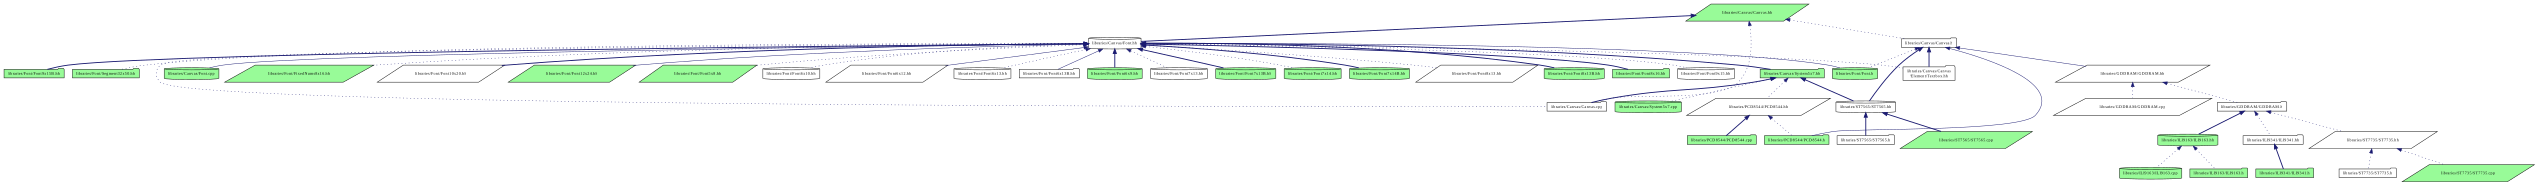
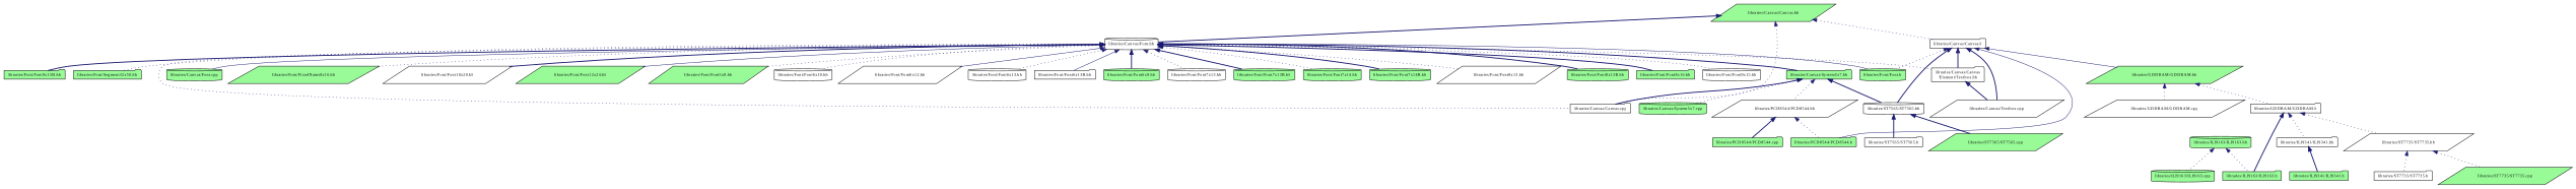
  digraph {
    fontname="Liberation Serif"
    node [color=black fillcolor=palegreen fontname="Liberation Serif" fontsize=10 shape=cylinder style=filled]
    edge [color=midnightblue dir=back fontname="Liberation Serif" fontsize=10 labelfontname=Helvetica labelfontsize=10 style=dotted]
    n1 [fontcolor=black height=0.2 label="libraries/Canvas/Canvas.hh" shape=parallelogram width=0.4]
    n2 [fillcolor=white height=0.2 label="libraries/Canvas/Font.hh" width=0.4]
    n3 [fillcolor=white height=0.2 label="libraries/Canvas/Canvas.cpp" shape=folder width=0.4]
    n4 [fillcolor=white height=0.2 label="libraries/Canvas/Canvas.h" shape=folder width=0.4]
    n5 [fillcolor=white height=0.2 label="libraries/Canvas/Canvas\l/Element/Textbox.hh" shape=folder width=0.4]
    n6 [height=0.2 label="libraries/Canvas/System5x7.hh" shape=folder width=0.4]
    n7 [height=0.2 label="libraries/Canvas/Font.cpp" width=0.4]
    n8 [height=0.2 label="libraries/Font/FixedNums8x16.hh" shape=parallelogram width=0.4]
    n9 [height=0.2 label="libraries/Font/Font.h" width=0.4]
    n10 [fillcolor=white height=0.2 label="libraries/Font/Font10x20.hh" shape=parallelogram width=0.4]
    n11 [height=0.2 label="libraries/Font/Font12x24.hh" shape=parallelogram width=0.4]
    n12 [height=0.2 label="libraries/Font/Font5x8.hh" shape=parallelogram width=0.4]
    n13 [fillcolor=white height=0.2 label="libraries/Font/Font6x10.hh" width=0.4]
    n14 [fillcolor=white height=0.2 label="libraries/Font/Font6x12.hh" shape=parallelogram width=0.4]
    n15 [fillcolor=white height=0.2 label="libraries/Font/Font6x13.hh" width=0.4]
    n16 [fillcolor=white height=0.2 label="libraries/Font/Font6x13B.hh" shape=folder width=0.4]
    n17 [height=0.2 label="libraries/Font/Font6x9.hh" width=0.4]
    n18 [fillcolor=white height=0.2 label="libraries/Font/Font7x13.hh" width=0.4]
    n19 [height=0.2 label="libraries/Font/Font7x13B.hh" width=0.4]
    n20 [height=0.2 label="libraries/Font/Font7x14.hh" width=0.4]
    n21 [height=0.2 label="libraries/Font/Font7x14B.hh" width=0.4]
    n22 [fillcolor=white height=0.2 label="libraries/Font/Font8x13.hh" shape=parallelogram width=0.4]
    n23 [height=0.2 label="libraries/Font/Font8x13B.hh" width=0.4]
    n24 [height=0.2 label="libraries/Font/Font8x16.hh" shape=folder width=0.4]
    n25 [fillcolor=white height=0.2 label="libraries/Font/Font9x15.hh" width=0.4]
    n26 [height=0.2 label="libraries/Font/Font9x15B.hh" shape=folder width=0.4]
    n27 [height=0.2 label="libraries/Font/Segment32x50.hh" shape=folder width=0.4]
+   n28 [fillcolor=white height=0.2 label="libraries/Canvas/Textbox.cpp" shape=parallelogram width=0.4]
    n29 [fillcolor=white height=0.2 label="libraries/ST7565/ST7565.hh" width=0.4]
    n30 [height=0.2 label="libraries/PCD8544/PCD8544.h" shape=folder width=0.4]
-   n31 [fillcolor=white height=0.2 label="libraries/GDDRAM/GDDRAM.hh" shape=parallelogram width=0.4]
+   n31 [height=0.2 label="libraries/GDDRAM/GDDRAM.hh" shape=parallelogram width=0.4]
    n32 [height=0.2 label="libraries/Canvas/System5x7.cpp" width=0.4]
    n33 [fillcolor=white height=0.2 label="libraries/PCD8544/PCD8544.hh" shape=parallelogram width=0.4]
    n34 [height=0.2 label="libraries/PCD8544/PCD8544.cpp" shape=folder width=0.4]
    n35 [height=0.2 label="libraries/ST7565/ST7565.cpp" shape=parallelogram width=0.4]
    n36 [fillcolor=white height=0.2 label="libraries/ST7565/ST7565.h" shape=folder width=0.4]
    n37 [fillcolor=white height=0.2 label="libraries/GDDRAM/GDDRAM.cpp" shape=parallelogram width=0.4]
    n38 [fillcolor=white height=0.2 label="libraries/GDDRAM/GDDRAM.h" shape=folder width=0.4]
    n39 [height=0.2 label="libraries/ILI9163/ILI9163.hh" width=0.4]
    n40 [fillcolor=white height=0.2 label="libraries/ILI9341/ILI9341.hh" shape=folder width=0.4]
    n41 [fillcolor=white height=0.2 label="libraries/ST7735/ST7735.hh" shape=parallelogram width=0.4]
    n42 [height=0.2 label="libraries/ILI9163/ILI9163.cpp" width=0.4]
    n43 [height=0.2 label="libraries/ILI9163/ILI9163.h" shape=folder width=0.4]
    n44 [height=0.2 label="libraries/ILI9341/ILI9341.h" shape=folder width=0.4]
    n45 [height=0.2 label="libraries/ST7735/ST7735.cpp" shape=parallelogram width=0.4]
    n46 [fillcolor=white height=0.2 label="libraries/ST7735/ST7735.h" shape=folder width=0.4]
    n1 -> n2 [style=bold]
    n1 -> n3
    n1 -> n4
    n2 -> n3
    n2 -> n5
    n2 -> n6 [style=bold]
    n2 -> n7 [style=solid]
    n2 -> n8
    n2 -> n9 [style=solid]
    n2 -> n10 [style=bold]
    n2 -> n11 [style=solid]
    n2 -> n12
    n2 -> n13
    n2 -> n14 [style=solid]
    n2 -> n15
    n2 -> n16 [style=solid]
    n2 -> n17 [style=bold]
    n2 -> n18
    n2 -> n19 [style=bold]
    n2 -> n20
    n2 -> n21 [style=bold]
    n2 -> n22
    n2 -> n23 [style=bold]
    n2 -> n24 [style=bold]
    n2 -> n25
    n2 -> n26 [style=bold]
    n2 -> n27
    n4 -> n5 [style=bold]
    n4 -> n9
+   n4 -> n28 [style=bold]
    n4 -> n29 [style=bold]
    n4 -> n30 [style=solid]
    n4 -> n31 [style=solid]
+   n5 -> n28 [style=bold]
    n6 -> n3 [style=bold]
    n6 -> n29 [style=bold]
    n6 -> n32
    n6 -> n33
    n29 -> n35 [style=bold]
    n29 -> n36 [style=bold]
    n31 -> n37
    n31 -> n38
    n33 -> n30
    n33 -> n34 [style=bold]
-   n38 -> n39 [style=bold]
+   n38 -> n43 [style=bold]
    n38 -> n40
    n38 -> n41
    n39 -> n42
    n39 -> n43
    n40 -> n44 [style=bold]
    n41 -> n45
    n41 -> n46
  }
